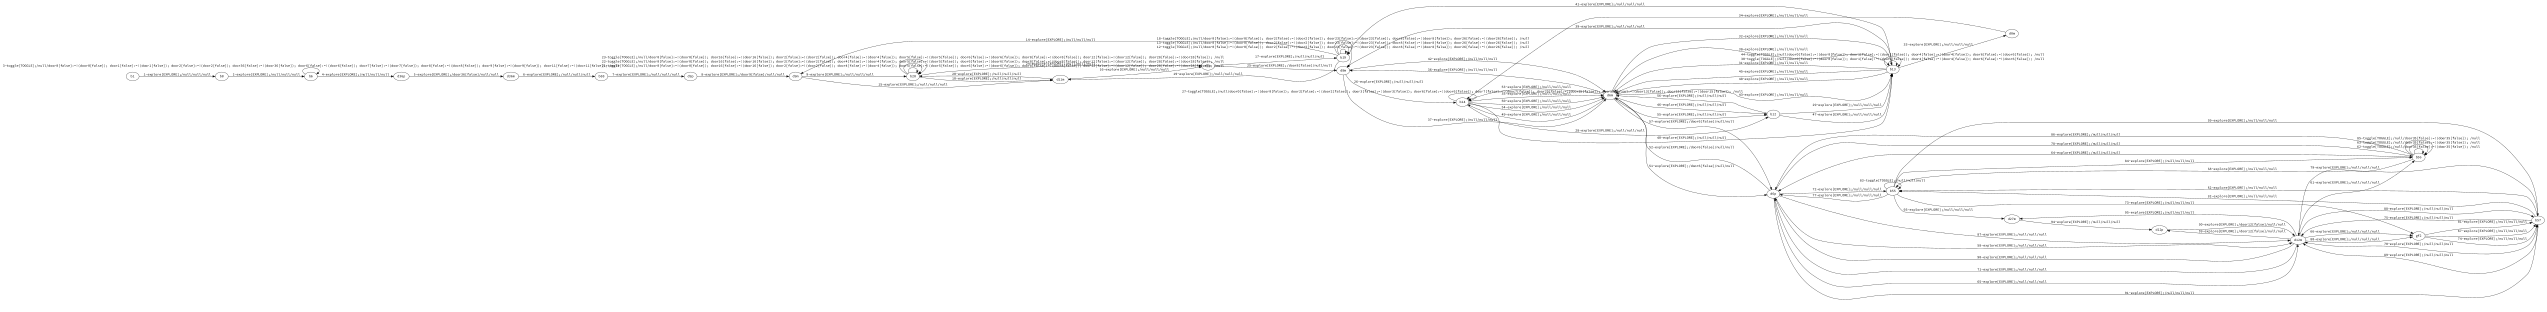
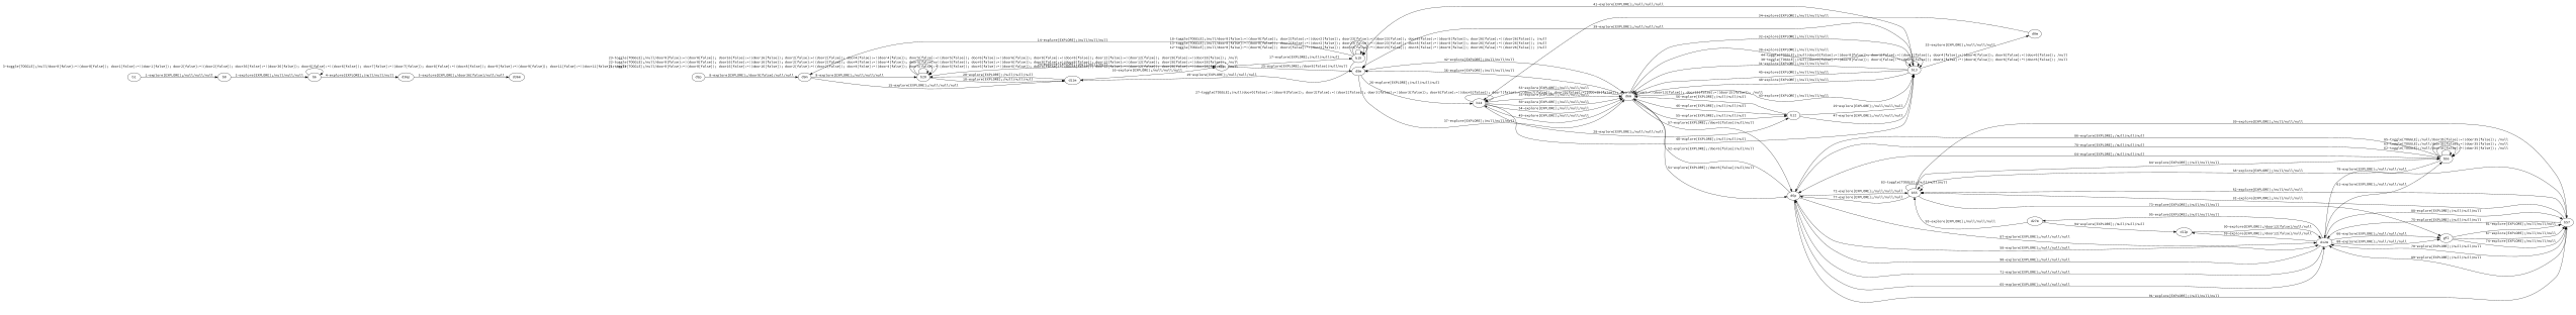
  digraph {
    fontname="Source Code Pro"
    rankdir=LR
    node [fontname="Source Code Pro"]
    edge [fontname="Source Code Pro"]
    b1
    b0
    b6
    d36p
    d36m
-   b88
    d9p
    d9m
    b20
    d11m
    d8p
    b19
    d8m
    b14
    d6m
    b13
    b12
    d0m
    d6p
    d12m
    b56
    b57
    b55
    d12p
    gf2
    d27m
    b1 -> b0 [label="1-explore[EXPLORE];/null/null/null"]
    b0 -> b6 [label="2-explore[EXPLORE];/null/null/null"]
    b6 -> b6 [label="3-toggle[TOGGLE];/null/door0[false]:=!(door0[false]); door1[false]:=!(door1[false]); door2[false]:=!(door2[false]); door36[false]:=!(door36[false]); door6[false]:=!(door6[false]); door7[false]:=!(door7[false]); door8[false]:=!(door8[false]); door9[false]:=!(door9[false]); door11[false]:=!(door11[false]); /null"]
    b6 -> d36p [label="4-explore[EXPLORE];/null/null/null"]
    d36p -> d36m [label="5-explore[EXPLORE];/door36[false]/null/null"]
-   d36m -> b88 [label="6-explore[EXPLORE];/null/null/null"]
-   b88 -> d9p [label="7-explore[EXPLORE];/null/null/null"]
    d9p -> d9m [label="8-explore[EXPLORE];/door9[false]/null/null"]
    d9m -> b20 [label="9-explore[EXPLORE];/null/null/null"]
    d9m -> d11m [label="15-explore[EXPLORE];/null/null/null"]
    b20 -> b20 [label="21-toggle[TOGGLE];/null/door0[false]:=!(door0[false]); door16[false]:=!(door16[false]); door2[false]:=!(door2[false]); door4[false]:=!(door4[false]); door5[false]:=!(door5[false]); door6[false]:=!(door6[false]); door8[false]:=!(door8[false]); door12[false]:=!(door12[false]); door28[false]:=!(door28[false]); /null"]
    b20 -> b20 [label="22-toggle[TOGGLE];/null/door0[false]:=!(door0[false]); door16[false]:=!(door16[false]); door2[false]:=!(door2[false]); door4[false]:=!(door4[false]); door5[false]:=!(door5[false]); door6[false]:=!(door6[false]); door8[false]:=!(door8[false]); door12[false]:=!(door12[false]); door28[false]:=!(door28[false]); /null"]
    b20 -> b20 [label="23-toggle[TOGGLE];/null/door0[false]:=!(door0[false]); door16[false]:=!(door16[false]); door2[false]:=!(door2[false]); door4[false]:=!(door4[false]); door5[false]:=!(door5[false]); door6[false]:=!(door6[false]); door8[false]:=!(door8[false]); door12[false]:=!(door12[false]); door28[false]:=!(door28[false]); /null"]
    b20 -> d11m [label="10-explore[EXPLORE];/null/null/null"]
    b20 -> d8p [label="24-explore[EXPLORE];/null/null/null"]
    d11m -> b20 [label="20-explore[EXPLORE];/null/null/null"]
    d11m -> d8p [label="16-explore[EXPLORE];/null/null/null"]
    d8p -> b19 [label="17-explore[EXPLORE];/null/null/null"]
    d8p -> d8m [label="25-explore[EXPLORE];/door8[false]/null/null"]
    b19 -> d9m [label="14-explore[EXPLORE];/null/null/null"]
    b19 -> d11m [label="19-explore[EXPLORE];/null/null/null"]
    b19 -> b19 [label="12-toggle[TOGGLE];/null/door0[false]:=!(door0[false]); door2[false]:=!(door2[false]); door23[false]:=!(door23[false]); door8[false]:=!(door8[false]); door26[false]:=!(door26[false]); /null"]
    b19 -> b19 [label="13-toggle[TOGGLE];/null/door0[false]:=!(door0[false]); door2[false]:=!(door2[false]); door23[false]:=!(door23[false]); door8[false]:=!(door8[false]); door26[false]:=!(door26[false]); /null"]
    b19 -> b19 [label="18-toggle[TOGGLE];/null/door0[false]:=!(door0[false]); door2[false]:=!(door2[false]); door23[false]:=!(door23[false]); door8[false]:=!(door8[false]); door26[false]:=!(door26[false]); /null"]
    d8m -> b14 [label="26-explore[EXPLORE];/null/null/null"]
    d8m -> d6m [label="37-explore[EXPLORE];/null/null/null"]
    d8m -> d6m [label="42-explore[EXPLORE];/null/null/null"]
    b14 -> b14 [label="27-toggle[TOGGLE];/null/door0[false]:=!(door0[false]); door2[false]:=!(door2[false]); door3[false]:=!(door3[false]); door6[false]:=!(door6[false]); door7[false]:=!(door7[false]); door25[false]:=!(door25[false]); door13[false]:=!(door13[false]); door15[false]:=!(door15[false]); /null"]
    b14 -> d6m [label="35-explore[EXPLORE];/null/null/null"]
    b14 -> d6m [label="50-explore[EXPLORE];/null/null/null"]
    b14 -> d6m [label="54-explore[EXPLORE];/null/null/null"]
    b14 -> b13 [label="40-explore[EXPLORE];/null/null/null"]
    b14 -> b12 [label="28-explore[EXPLORE];/null/null/null"]
    d6m -> d8m [label="36-explore[EXPLORE];/null/null/null"]
    d6m -> b14 [label="49-explore[EXPLORE];/null/null/null"]
    d6m -> b14 [label="53-explore[EXPLORE];/null/null/null"]
    d6m -> b13 [label="32-explore[EXPLORE];/null/null/null"]
    d6m -> b13 [label="38-explore[EXPLORE];/null/null/null"]
    d6m -> b13 [label="43-explore[EXPLORE];/null/null/null"]
    d6m -> b12 [label="46-explore[EXPLORE];/null/null/null"]
    d6m -> b12 [label="55-explore[EXPLORE];/null/null/null"]
    d6m -> d6p [label="51-explore[EXPLORE];/door6[false]/null/null"]
    d6m -> d6p [label="57-explore[EXPLORE];/door6[false]/null/null"]
    b13 -> d8m [label="39-explore[EXPLORE];/null/null/null"]
    b13 -> d8m [label="41-explore[EXPLORE];/null/null/null"]
    b13 -> d6m [label="31-explore[EXPLORE];/null/null/null"]
    b13 -> d6m [label="45-explore[EXPLORE];/null/null/null"]
    b13 -> d6m [label="48-explore[EXPLORE];/null/null/null"]
    b13 -> b13 [label="30-toggle[TOGGLE];/null/door0[false]:=!(door0[false]); door1[false]:=!(door1[false]); door4[false]:=!(door4[false]); door6[false]:=!(door6[false]); /null"]
    b13 -> b13 [label="44-toggle[TOGGLE];/null/door0[false]:=!(door0[false]); door1[false]:=!(door1[false]); door4[false]:=!(door4[false]); door6[false]:=!(door6[false]); /null"]
    b13 -> d0m [label="33-explore[EXPLORE];/null/null/null"]
    b12 -> d6m [label="56-explore[EXPLORE];/null/null/null"]
    b12 -> b13 [label="29-explore[EXPLORE];/null/null/null"]
    b12 -> b13 [label="47-explore[EXPLORE];/null/null/null"]
    d0m -> b14 [label="34-explore[EXPLORE];/null/null/null"]
    d6p -> d6m [label="52-explore[EXPLORE];/door6[false]/null/null"]
    d6p -> d12m [label="58-explore[EXPLORE];/null/null/null"]
    d6p -> d12m [label="65-explore[EXPLORE];/null/null/null"]
    d6p -> d12m [label="87-explore[EXPLORE];/null/null/null"]
    d6p -> b56 [label="78-explore[EXPLORE];/null/null/null"]
    d6p -> b57 [label="91-explore[EXPLORE];/null/null/null"]
    d6p -> b55 [label="72-explore[EXPLORE];/null/null/null"]
    d12m -> d6p [label="71-explore[EXPLORE];/null/null/null"]
    d12m -> d6p [label="90-explore[EXPLORE];/null/null/null"]
    d12m -> b56 [label="61-explore[EXPLORE];/null/null/null"]
    d12m -> b57 [label="88-explore[EXPLORE];/null/null/null"]
    d12m -> d12p [label="59-explore[EXPLORE];/door12[false]/null/null"]
    d12m -> gf2 [label="66-explore[EXPLORE];/null/null/null"]
    d12m -> gf2 [label="80-explore[EXPLORE];/null/null/null"]
    d12m -> d27m [label="95-explore[EXPLORE];/null/null/null"]
    b56 -> d6p [label="64-explore[EXPLORE];/null/null/null"]
    b56 -> d6p [label="86-explore[EXPLORE];/null/null/null"]
    b56 -> d12m [label="79-explore[EXPLORE];/null/null/null"]
    b56 -> b56 [label="62-toggle[TOGGLE];/null/door35[false]:=!(door35[false]); /null"]
    b56 -> b56 [label="63-toggle[TOGGLE];/null/door35[false]:=!(door35[false]); /null"]
    b56 -> b56 [label="85-toggle[TOGGLE];/null/door35[false]:=!(door35[false]); /null"]
    b57 -> d12m [label="70-explore[EXPLORE];/null/null/null"]
    b57 -> d12m [label="75-explore[EXPLORE];/null/null/null"]
    b57 -> d12m [label="89-explore[EXPLORE];/null/null/null"]
    b57 -> b55 [label="68-explore[EXPLORE];/null/null/null"]
    b57 -> b55 [label="82-explore[EXPLORE];/null/null/null"]
    b57 -> b55 [label="92-explore[EXPLORE];/null/null/null"]
    b55 -> d6p [label="77-explore[EXPLORE];/null/null/null"]
    b55 -> b56 [label="84-explore[EXPLORE];/null/null/null"]
    b55 -> b57 [label="69-explore[EXPLORE];/null/null/null"]
    b55 -> b55 [label="83-toggle[TOGGLE];/null/null/null"]
    b55 -> gf2 [label="73-explore[EXPLORE];/null/null/null"]
-   b55 -> d27m [label="93-explore[EXPLORE];/null/null/null"]
+   d27m -> b55 [label="93-explore[EXPLORE];/null/null/null"]
    d12p -> d12m [label="60-explore[EXPLORE];/door12[false]/null/null"]
    gf2 -> b57 [label="67-explore[EXPLORE];/null/null/null"]
    gf2 -> b57 [label="74-explore[EXPLORE];/null/null/null"]
    gf2 -> b57 [label="81-explore[EXPLORE];/null/null/null"]
    d27m -> d12p [label="94-explore[EXPLORE];/null/null/null"]
  }
